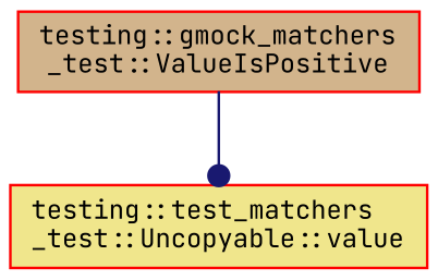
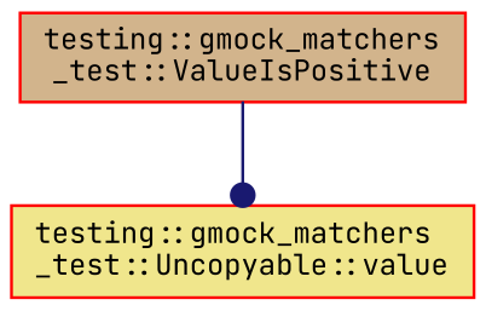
  digraph {
    rankdir=TB
    fontname="JetBrains Mono"
    node [color=red fontname="JetBrains Mono" fontsize=10 shape=record style=filled]
    n1 [fillcolor=tan fontcolor=black height=0.2 label="testing::gmock_matchers\l_test::ValueIsPositive" width=0.4]
-   n2 [fillcolor=khaki height=0.2 label="testing::test_matchers\l_test::Uncopyable::value" width=0.4]
+   n2 [fillcolor=khaki height=0.2 label="testing::gmock_matchers\l_test::Uncopyable::value" width=0.4]
    n1 -> n2 [color=midnightblue fontname="JetBrains Mono" fontsize=10 labelfontname=Helvetica labelfontsize=10 style=solid arrowhead=dot]
  }
